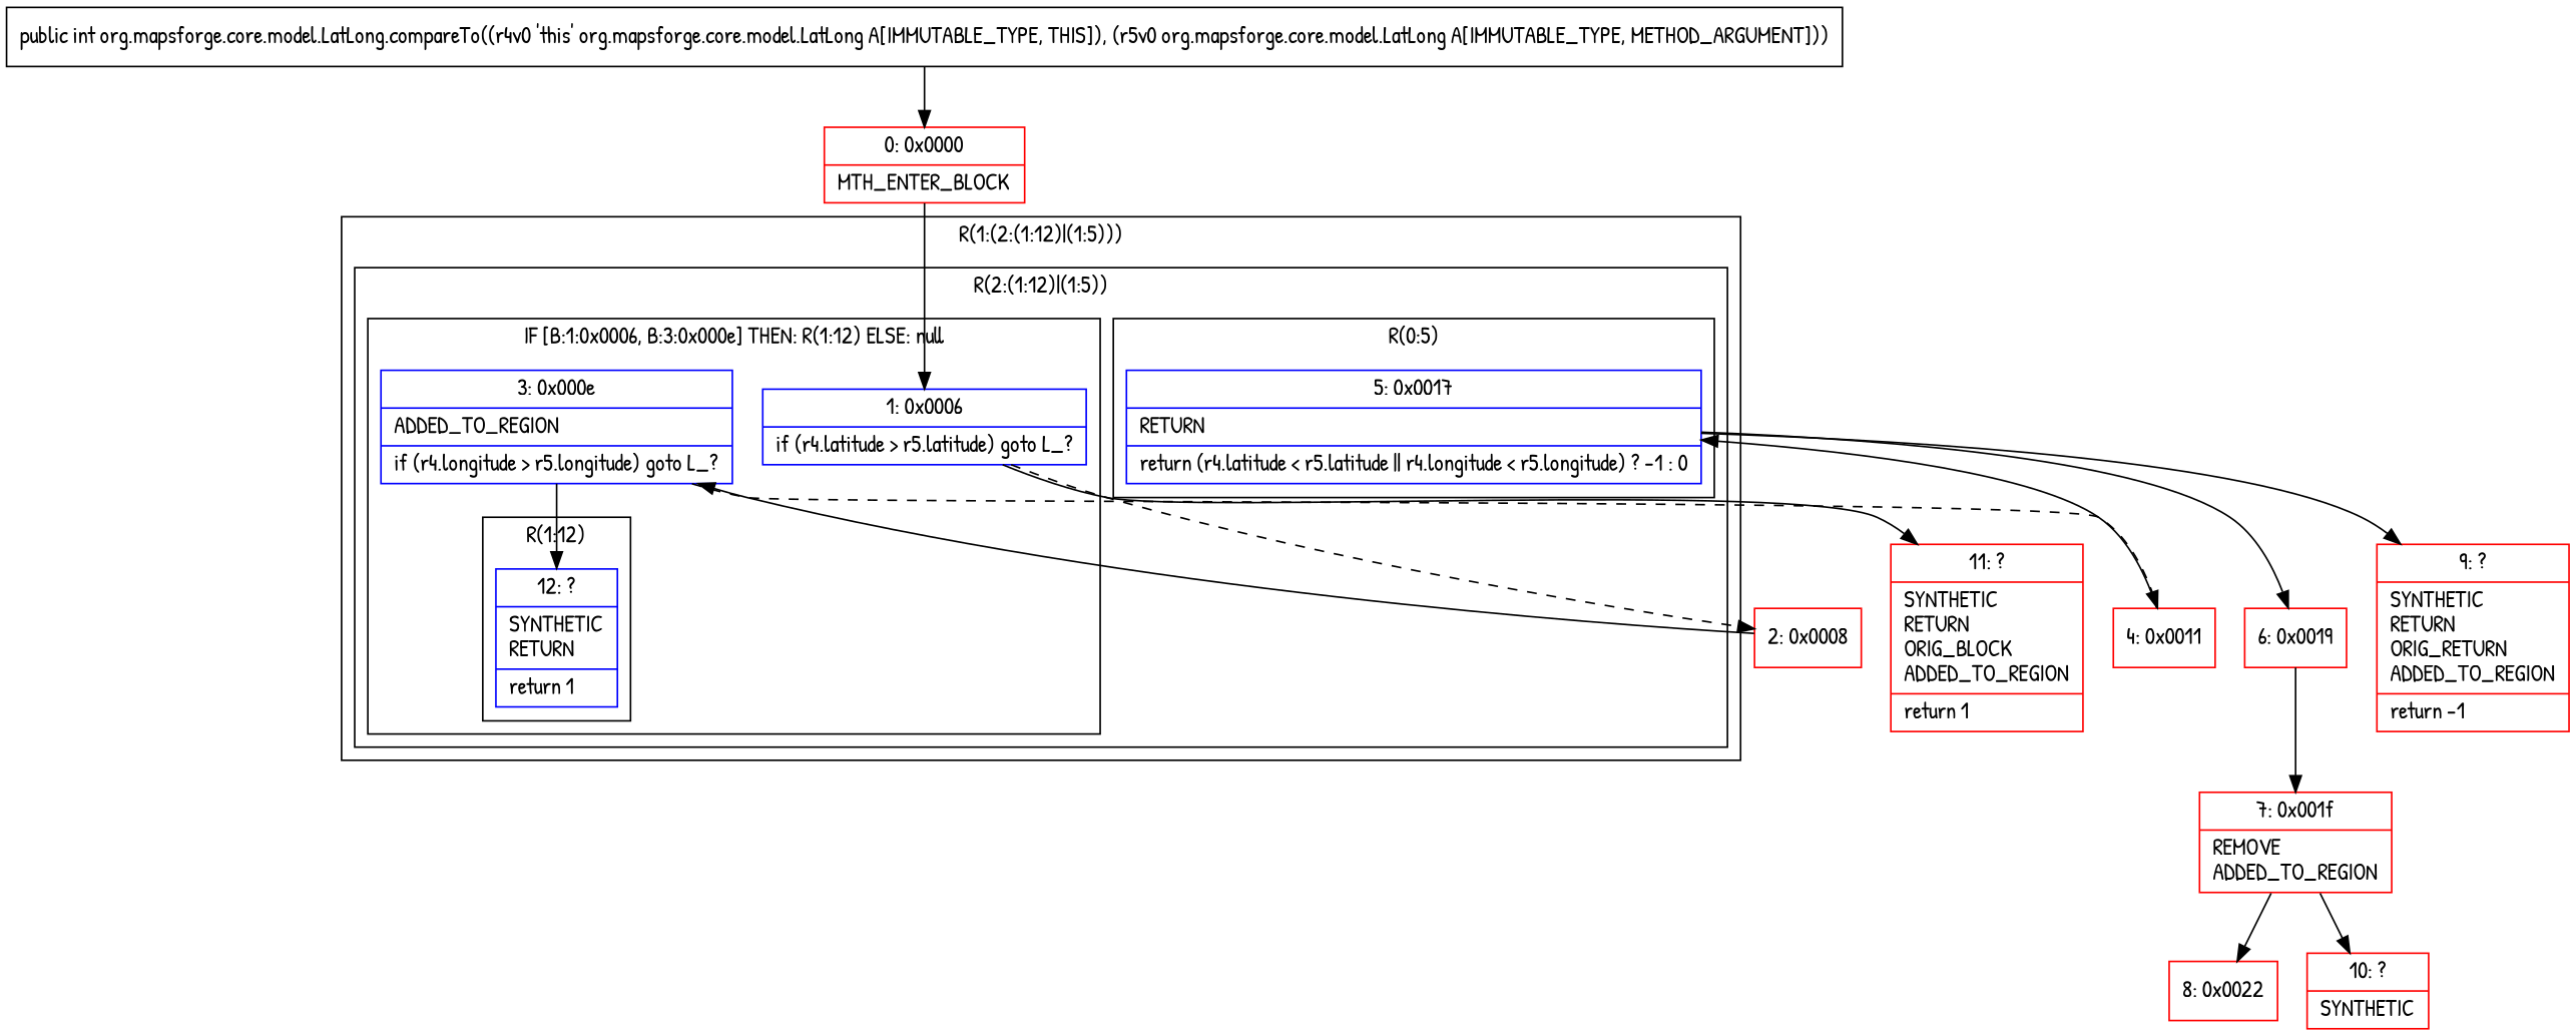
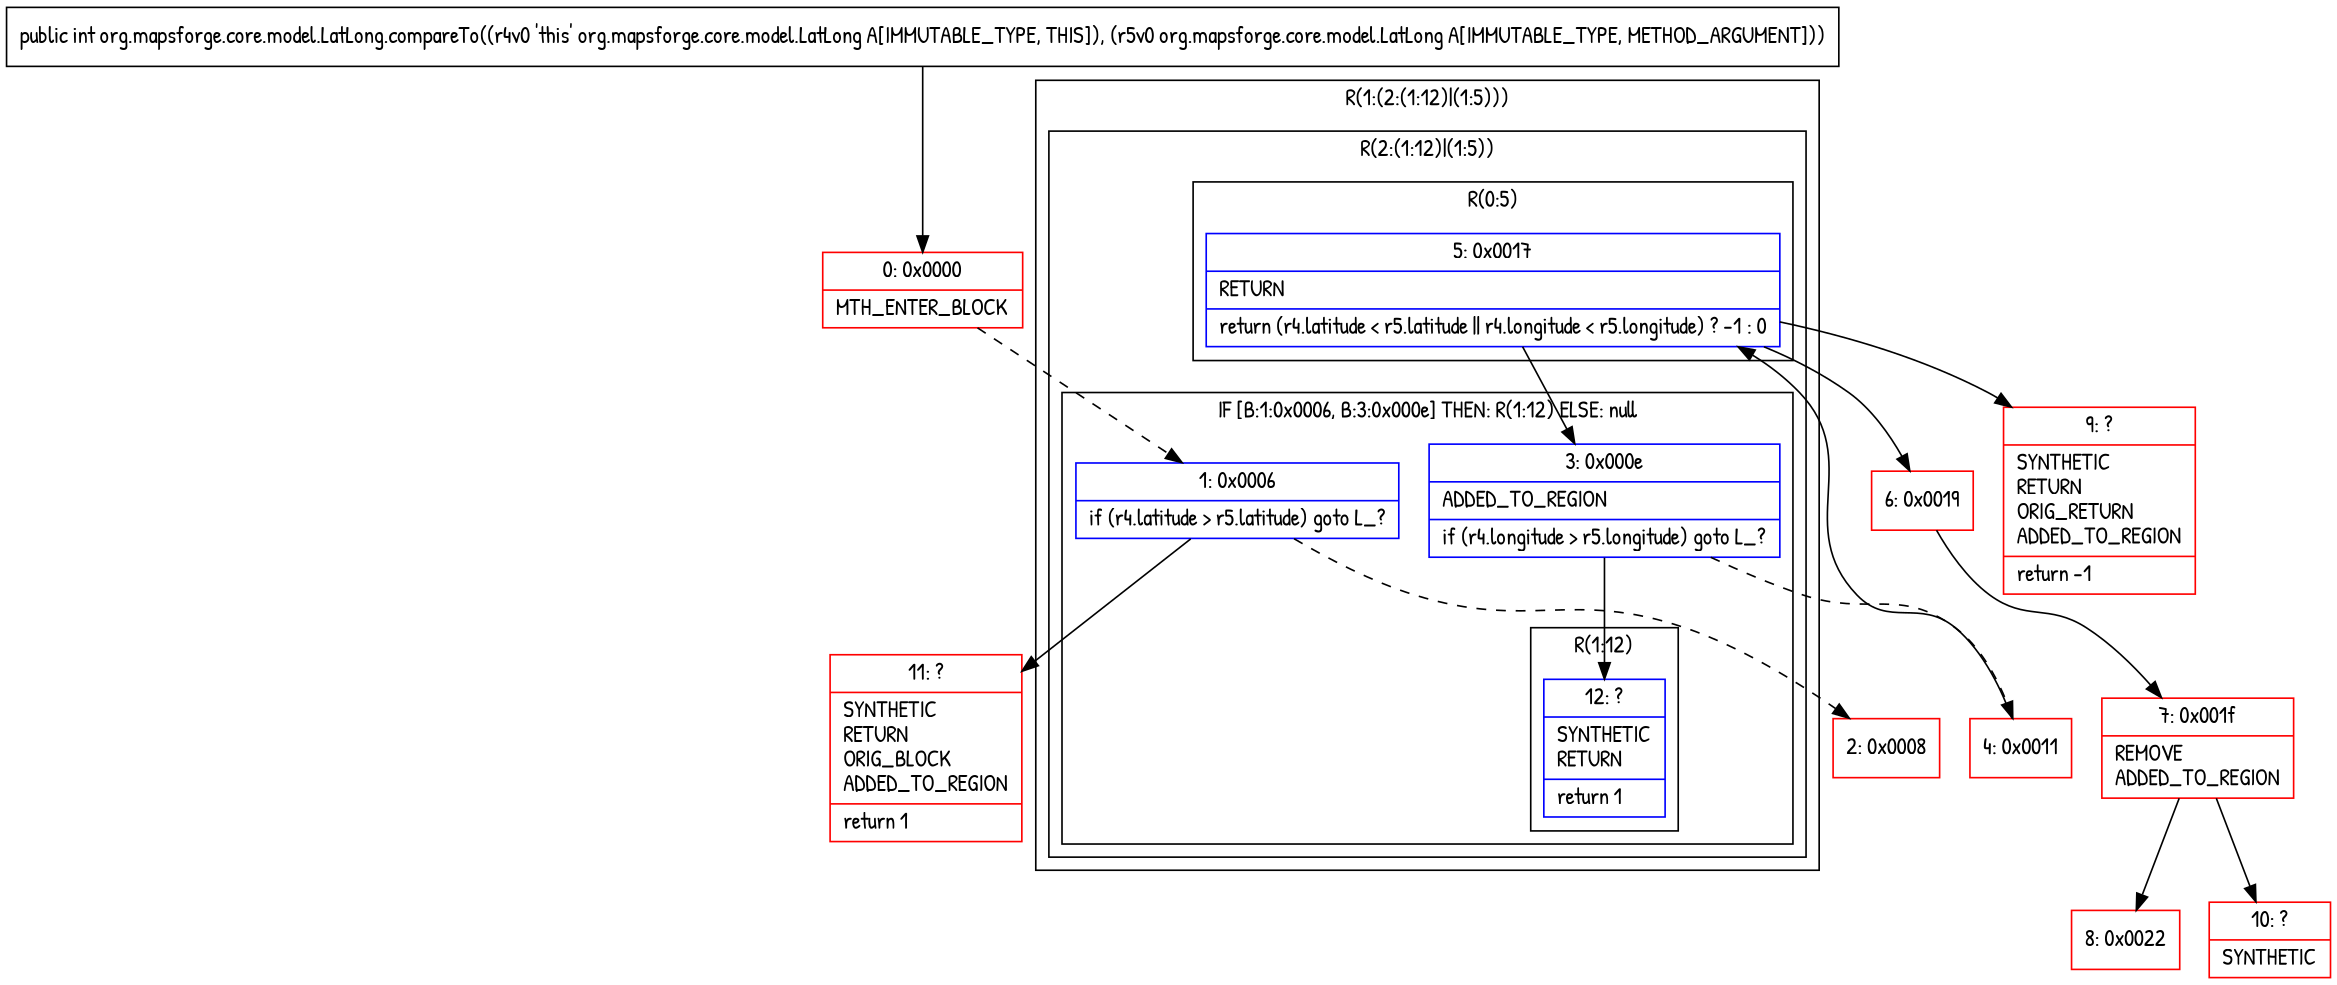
  digraph {
    fontname="Patrick Hand"
    node [color=red fontname="Patrick Hand" shape=record]
    edge [fontname="Patrick Hand"]
    n1 [color=blue label="{12\:\ ?|SYNTHETIC\lRETURN\l|return 1\l}"]
    n2 [color=blue label="{1\:\ 0x0006|if (r4.latitude \> r5.latitude) goto L_?\l}"]
    n3 [color=blue label="{3\:\ 0x000e|ADDED_TO_REGION\l|if (r4.longitude \> r5.longitude) goto L_?\l}"]
    n4 [color=blue label="{5\:\ 0x0017|RETURN\l|return (r4.latitude \< r5.latitude \|\| r4.longitude \< r5.longitude) ? \-1 : 0\l}"]
    n5 [label="{2\:\ 0x0008}"]
    n6 [label="{11\:\ ?|SYNTHETIC\lRETURN\lORIG_BLOCK\lADDED_TO_REGION\l|return 1\l}"]
    n7 [label="{4\:\ 0x0011}"]
    n8 [label="{6\:\ 0x0019}"]
    n9 [label="{9\:\ ?|SYNTHETIC\lRETURN\lORIG_RETURN\lADDED_TO_REGION\l|return \-1\l}"]
    n10 [label="{7\:\ 0x001f|REMOVE\lADDED_TO_REGION\l}"]
    n11 [label="{0\:\ 0x0000|MTH_ENTER_BLOCK\l}"]
    n12 [label="{8\:\ 0x0022}"]
    n13 [label="{10\:\ ?|SYNTHETIC\l}"]
    n14 [label="{public int org.mapsforge.core.model.LatLong.compareTo((r4v0 'this' org.mapsforge.core.model.LatLong A[IMMUTABLE_TYPE, THIS]), (r5v0 org.mapsforge.core.model.LatLong A[IMMUTABLE_TYPE, METHOD_ARGUMENT])) }" color=""]
    subgraph cluster_1 {
      label="R(1:(2:(1:12)|(1:5)))"
      subgraph cluster_2 {
        label="R(2:(1:12)|(1:5))"
        subgraph cluster_3 {
          label="IF [B:1:0x0006, B:3:0x000e] THEN: R(1:12) ELSE: null"
          n2
          n3
          subgraph cluster_4 {
            label="R(1:12)"
            n1
          }
        }
        subgraph cluster_5 {
          label="R(0:5)"
          n4
        }
      }
    }
    n2 -> n5 [style=dashed]
    n2 -> n6
    n3 -> n1
    n3 -> n7 [style=dashed]
    n4 -> n8
    n4 -> n9
-   n5 -> n3
+   n4 -> n3
    n7 -> n4
    n8 -> n10
    n10 -> n12
    n10 -> n13
-   n11 -> n2
+   n11 -> n2 [style=dashed]
    n14 -> n11
  }
